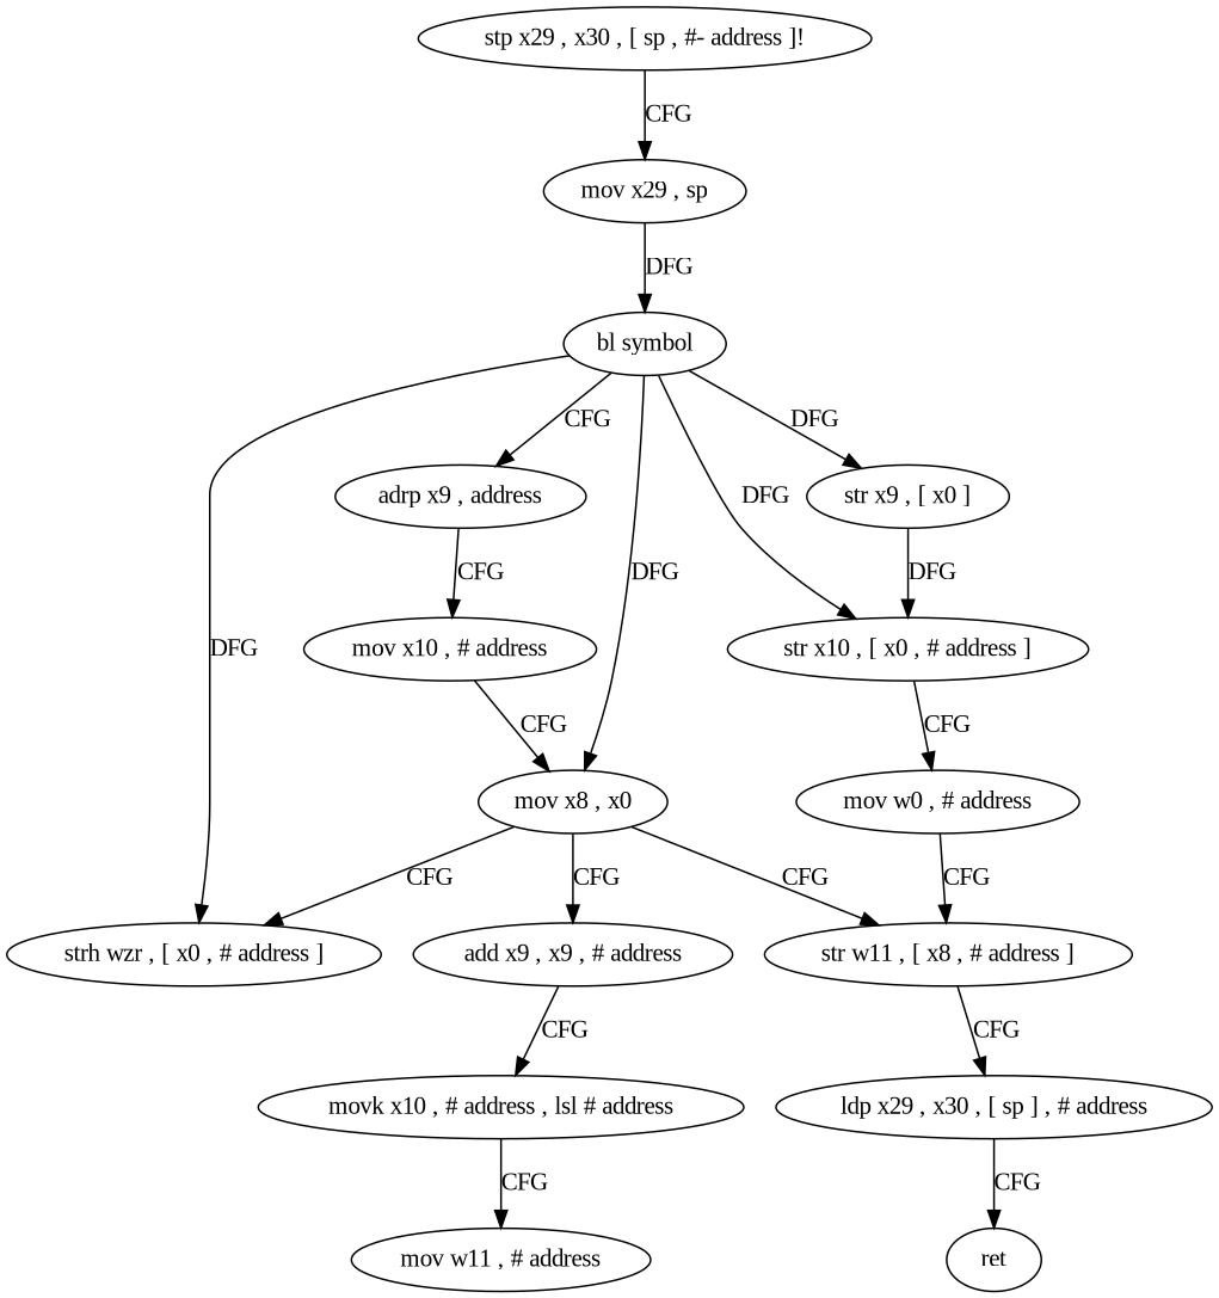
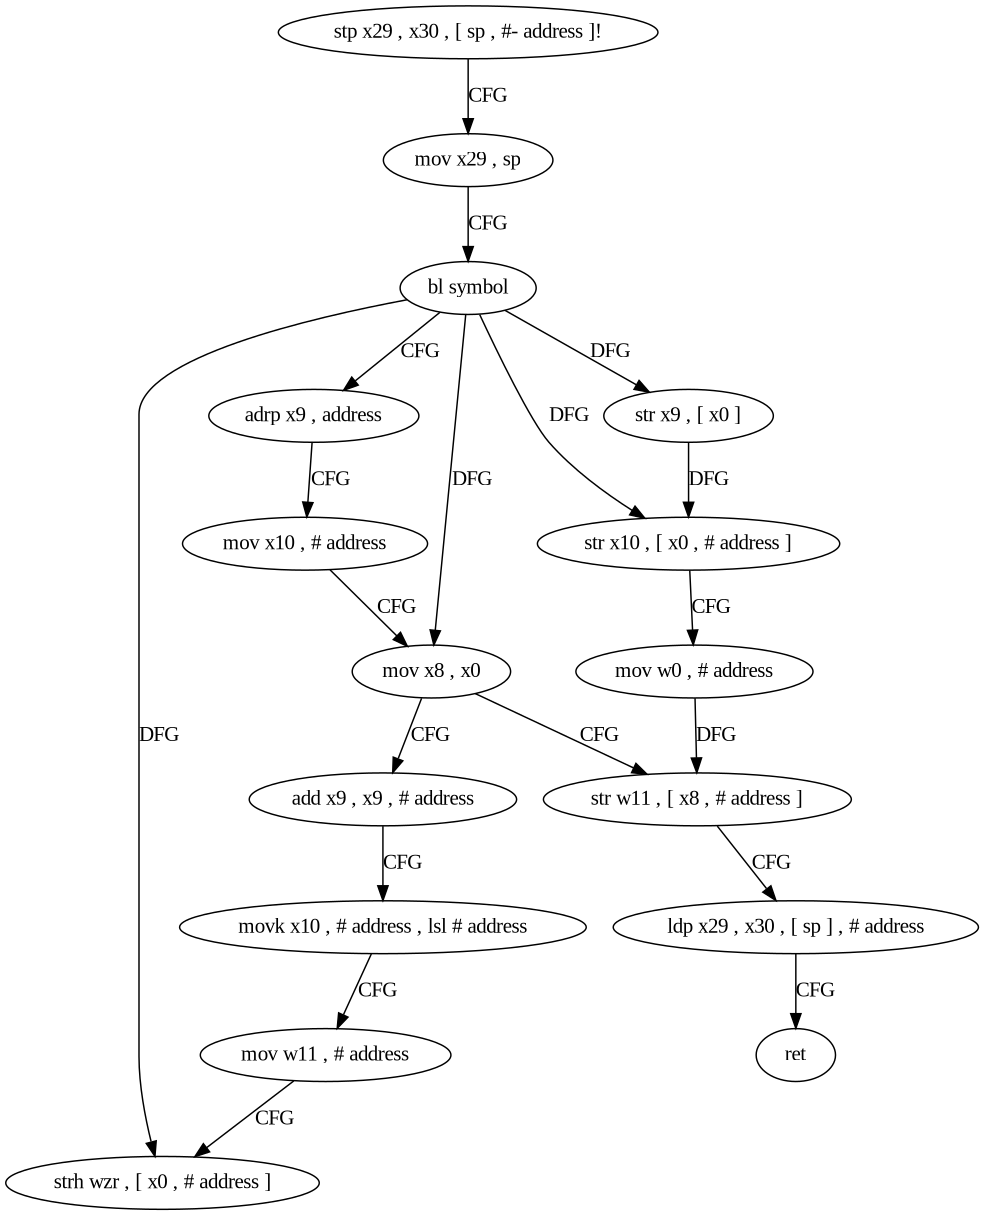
  digraph {
    fontname="Liberation Serif"
    node [fontname="Liberation Serif"]
    edge [fontname="Liberation Serif"]
    n1 [label="stp x29 , x30 , [ sp , #- address ]!"]
    n2 [label="mov x29 , sp"]
    n3 [label="bl symbol"]
    n4 [label="adrp x9 , address"]
    n5 [label="mov x8 , x0"]
    n6 [label="strh wzr , [ x0 , # address ]"]
    n7 [label="str x9 , [ x0 ]"]
    n8 [label="str x10 , [ x0 , # address ]"]
    n9 [label="mov x10 , # address"]
    n10 [label="add x9 , x9 , # address"]
    n11 [label="str w11 , [ x8 , # address ]"]
    n12 [label="mov w0 , # address"]
    n13 [label="movk x10 , # address , lsl # address"]
    n14 [label="ldp x29 , x30 , [ sp ] , # address"]
    n15 [label="mov w11 , # address"]
    n16 [label=ret]
    n1 -> n2 [label=CFG]
-   n2 -> n3 [label=DFG]
+   n2 -> n3 [label=CFG]
    n3 -> n4 [label=CFG]
    n3 -> n5 [label=DFG]
    n3 -> n6 [label=DFG]
    n3 -> n7 [label=DFG]
    n3 -> n8 [label=DFG]
    n4 -> n9 [label=CFG]
    n5 -> n10 [label=CFG]
    n5 -> n11 [label=CFG]
    n7 -> n8 [label=DFG]
    n8 -> n12 [label=CFG]
    n9 -> n5 [label=CFG]
    n10 -> n13 [label=CFG]
    n11 -> n14 [label=CFG]
-   n12 -> n11 [label=CFG]
+   n12 -> n11 [label=DFG]
    n13 -> n15 [label=CFG]
    n14 -> n16 [label=CFG]
-   n5 -> n6 [label=CFG]
+   n15 -> n6 [label=CFG]
  }
